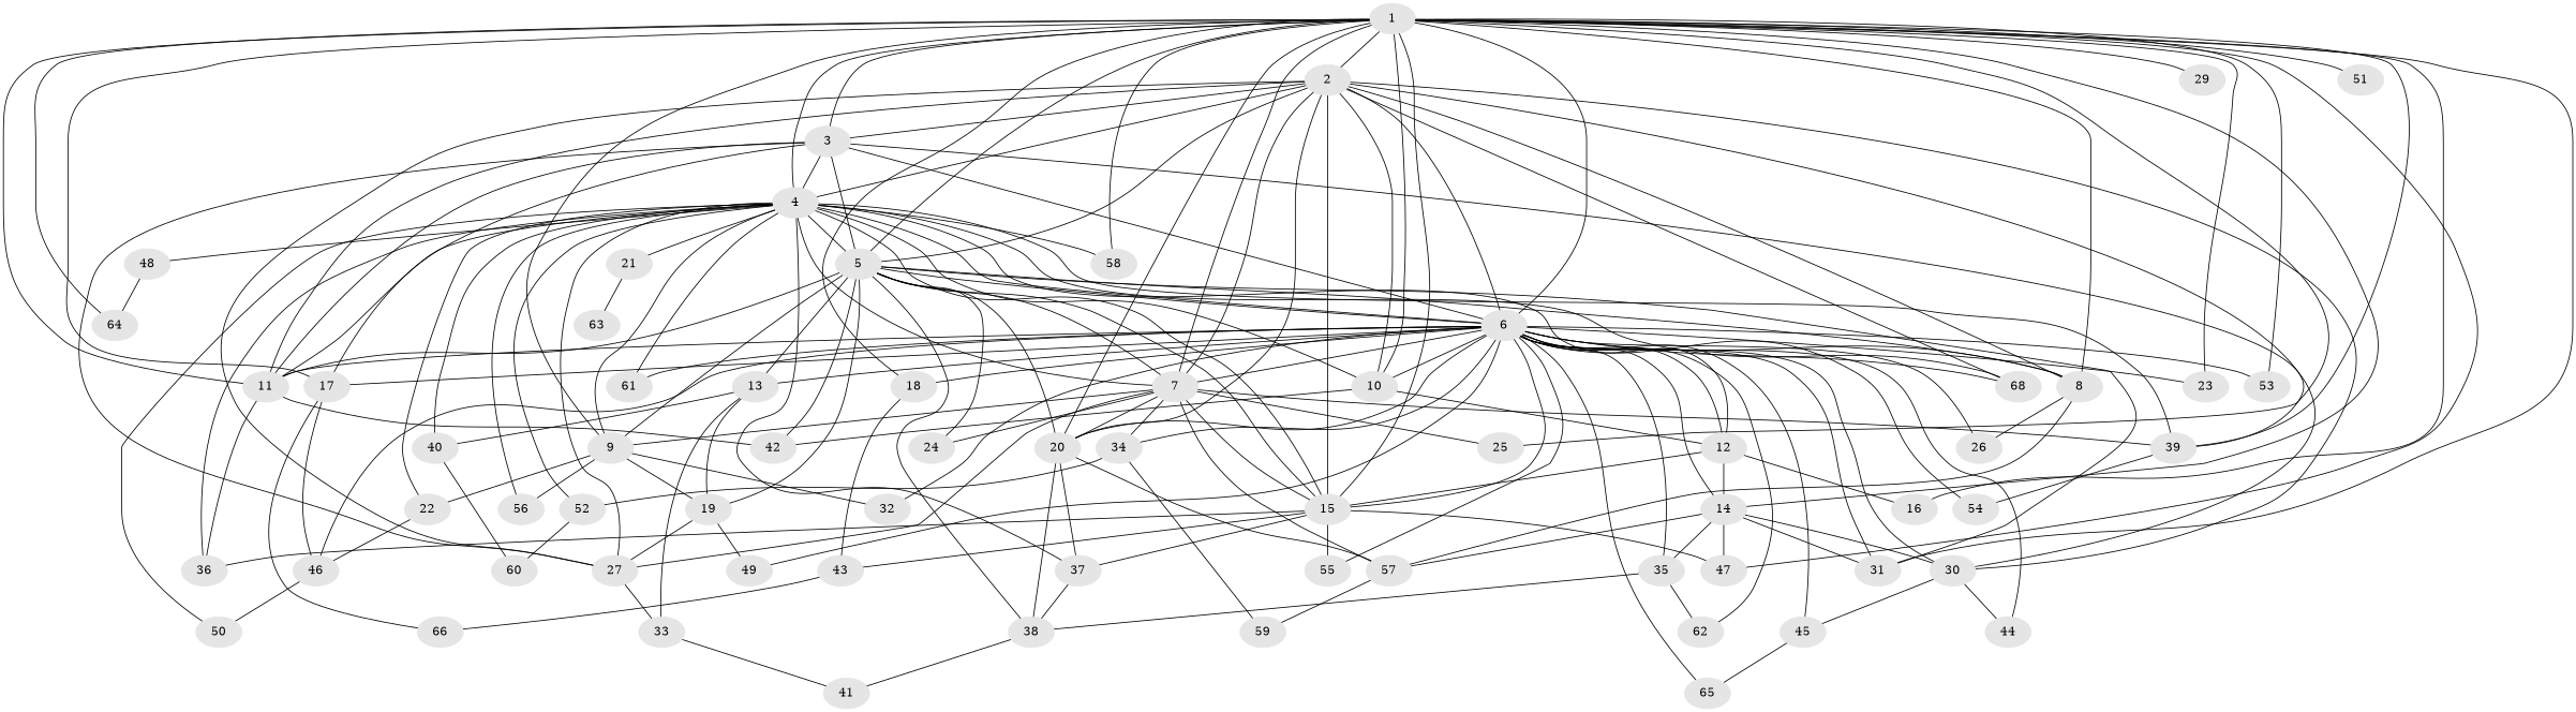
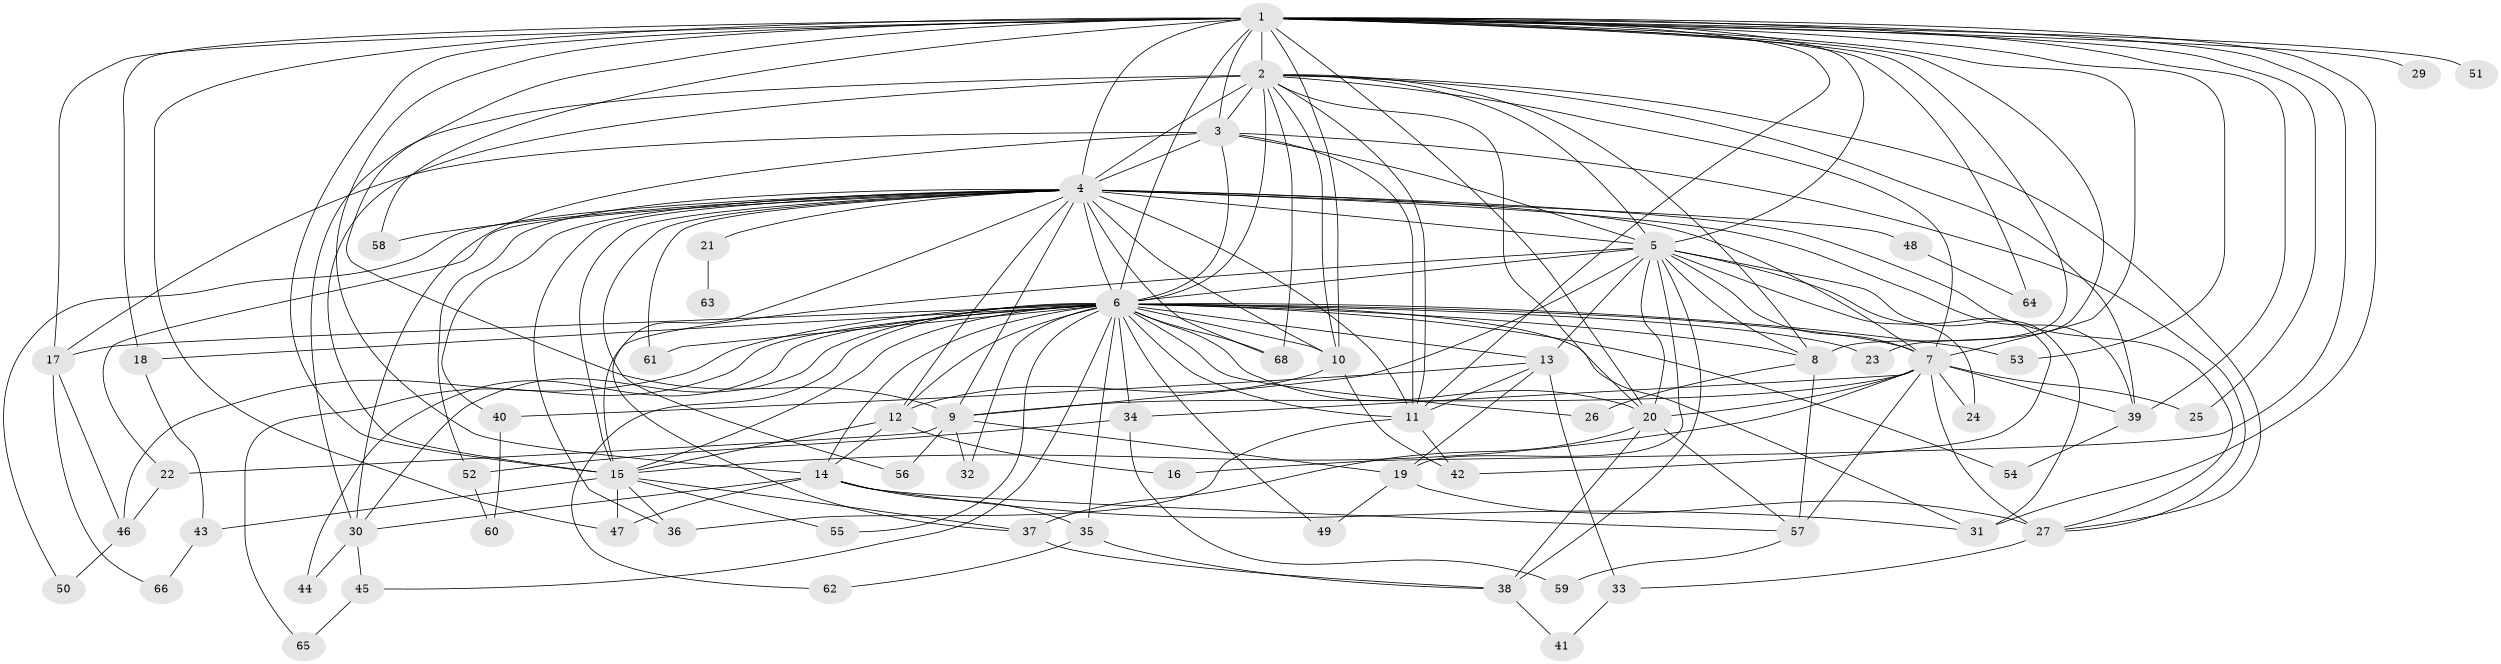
  graph {
    node [color=gray90 style=filled]
    edge [weight=1.0]
    1
    2
    3
    4
    5
    6
    7
    8
    9
    10
    11
    14
    15
    16
    17
    18
    20
    23
    25
    29
    31
    39
    47
    51
    53
    58
    64
    27
    n29 [label=68]
    30
    12
    21
    22
    36
    37
    40
    48
    50
    52
    56
    61
    13
    19
    24
    38
    42
    26
    32
    34
    35
    44
    45
    46
    49
    54
    55
    62
    65
    57
    43
    66
    33
    63
    60
    41
    59
    1 -- 2 [weight=2.0]
    1 -- 3 [weight=2.0]
    1 -- 4 [weight=2.0]
    1 -- 5
    1 -- 6 [weight=2.0]
    1 -- 7 [weight=2.0]
    1 -- 8
    1 -- 9
    1 -- 10
    1 -- 11
    1 -- 14 [weight=2.0]
    1 -- 15 [weight=2.0]
    1 -- 16
    1 -- 17 [weight=2.0]
    1 -- 18
    1 -- 20
    1 -- 23
    1 -- 25
    1 -- 29
    1 -- 31
    1 -- 39
    1 -- 47
    1 -- 51
    1 -- 53
    1 -- 58
    1 -- 64
    2 -- 3 [weight=3.0]
    2 -- 4 [weight=4.0]
    2 -- 5 [weight=3.0]
    2 -- 6 [weight=4.0]
    2 -- 7 [weight=2.0]
    2 -- 8
    2 -- 10 [weight=5.0]
    2 -- 11
    2 -- 15 [weight=10.0]
    2 -- 20
    2 -- 39
    2 -- 27
    2 -- n29
    2 -- 30
    3 -- 4 [weight=2.0]
    3 -- 5
    3 -- 6 [weight=2.0]
    3 -- 11 [weight=7.0]
    3 -- 17
    3 -- 27
    3 -- 30
    4 -- 5 [weight=2.0]
    4 -- 6 [weight=4.0]
    4 -- 7 [weight=2.0]
    4 -- 9
    4 -- 10
    4 -- 11
    4 -- 15 [weight=2.0]
    4 -- 39
    4 -- 58
    4 -- 27
    4 -- n29
    4 -- 12
    4 -- 21 [weight=2.0]
    4 -- 22
    4 -- 36
    4 -- 37
    4 -- 40
    4 -- 48
    4 -- 50
    4 -- 52
    4 -- 56
    4 -- 61
    5 -- 6 [weight=2.0]
    5 -- 7
    5 -- 8
    5 -- 9
-   5 -- 11
+   13 -- 11
    5 -- 15
    5 -- 20 [weight=3.0]
    5 -- 31
    5 -- 13
    5 -- 19
    5 -- 24 [weight=2.0]
    5 -- 38
    5 -- 42
    6 -- 7 [weight=2.0]
    6 -- 8
    6 -- 10
    6 -- 11 [weight=2.0]
    6 -- 14
    6 -- 15
    6 -- 17
    6 -- 18
    6 -- 20 [weight=2.0]
    6 -- 23 [weight=2.0]
    6 -- 31
    6 -- 53
    6 -- n29
    6 -- 30
    6 -- 12 [weight=2.0]
    6 -- 61
    6 -- 13
    6 -- 26
    6 -- 32
    6 -- 34
    6 -- 35
    6 -- 44
    6 -- 45
    6 -- 46 [weight=2.0]
    6 -- 49
    6 -- 54
    6 -- 55
    6 -- 62
    6 -- 65
    7 -- 9
    7 -- 15
    7 -- 20
    7 -- 25
    7 -- 39
    7 -- 27
    7 -- 24
    7 -- 34
    7 -- 57
    8 -- 26
    8 -- 57
    9 -- 22
    9 -- 56
    9 -- 19
    9 -- 32
    10 -- 12
    10 -- 42
    11 -- 36
    11 -- 42
    14 -- 31
    14 -- 47
    14 -- 30
    14 -- 35
    14 -- 57
    15 -- 47
    15 -- 36 [weight=2.0]
    15 -- 37
    15 -- 55
    15 -- 43
    17 -- 46
    17 -- 66
    18 -- 43
    20 -- 37
    20 -- 38
    20 -- 57
    39 -- 54
    27 -- 33
    30 -- 44
    30 -- 45
    12 -- 14
    12 -- 15
    12 -- 16
    21 -- 63
    22 -- 46
    37 -- 38
    40 -- 60
    48 -- 64
    52 -- 60
    13 -- 40
    13 -- 19
    13 -- 33
    19 -- 27
    19 -- 49
    38 -- 41
    34 -- 52
    34 -- 59
    35 -- 38
    35 -- 62
    45 -- 65
    46 -- 50
    57 -- 59
    43 -- 66
    33 -- 41
  }
